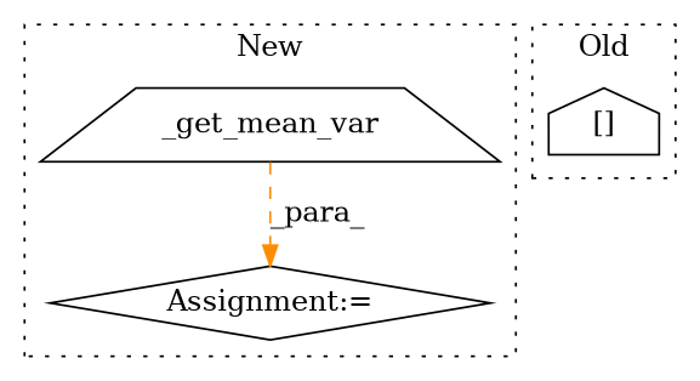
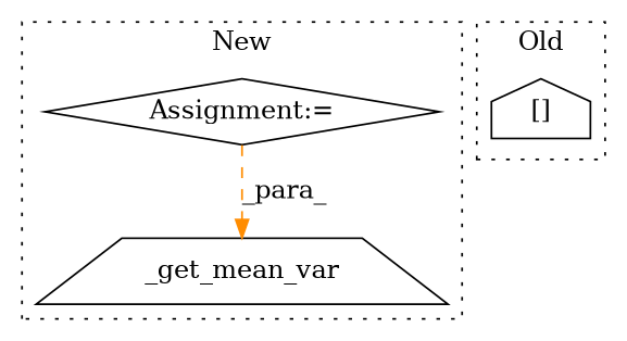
  digraph {
    fontname="DejaVu Serif"
    node [fontname="DejaVu Serif"]
    n1 [a=32 l="14,1" label=_get_mean_var s="2432,2447" shape=trapezium]
    n2 [a=7 l=1 label="Assignment:=" s=2500 shape=diamond]
    n3 [a=2 l="2,1" label="[]" s="2166,2171" shape=house]
    subgraph cluster_1 {
      label=New
      style=dotted
      n1
      n2
    }
    subgraph cluster_2 {
      label=Old
      style=dotted
      n3
    }
-   n1 -> n2 [label=_para_ color=darkorange style=dashed fontname="DejaVu Serif"]
+   n2 -> n1 [label=_para_ color=darkorange style=dashed fontname="DejaVu Serif"]
  }
